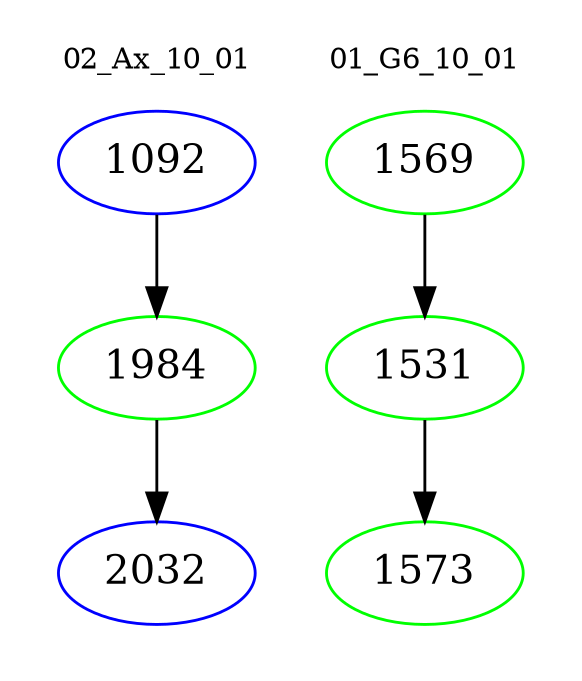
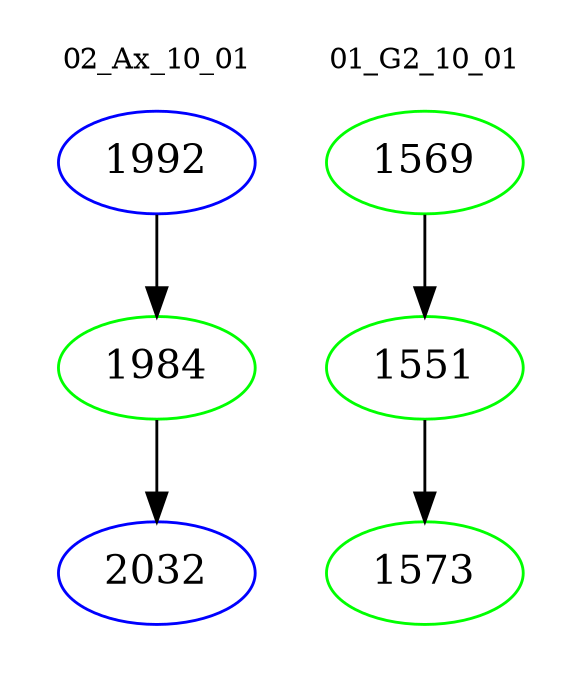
  digraph {
    node [color=green]
    edge [color=black]
-   n1 [color=blue label=1092]
+   n1 [color=blue label=1992]
    n2 [label=1984]
    n3 [color=blue label=2032]
    n4 [label=1569]
-   n5 [label=1531]
+   n5 [label=1551]
    n6 [label=1573]
    subgraph cluster_1 {
      color=white
      fontsize=10
      label="02_Ax_10_01"
      n1
      n2
      n3
    }
    subgraph cluster_2 {
      color=white
      fontsize=10
-     label="01_G6_10_01"
+     label="01_G2_10_01"
      n4
      n5
      n6
    }
    n1 -> n2
    n2 -> n3
    n4 -> n5
    n5 -> n6
  }
